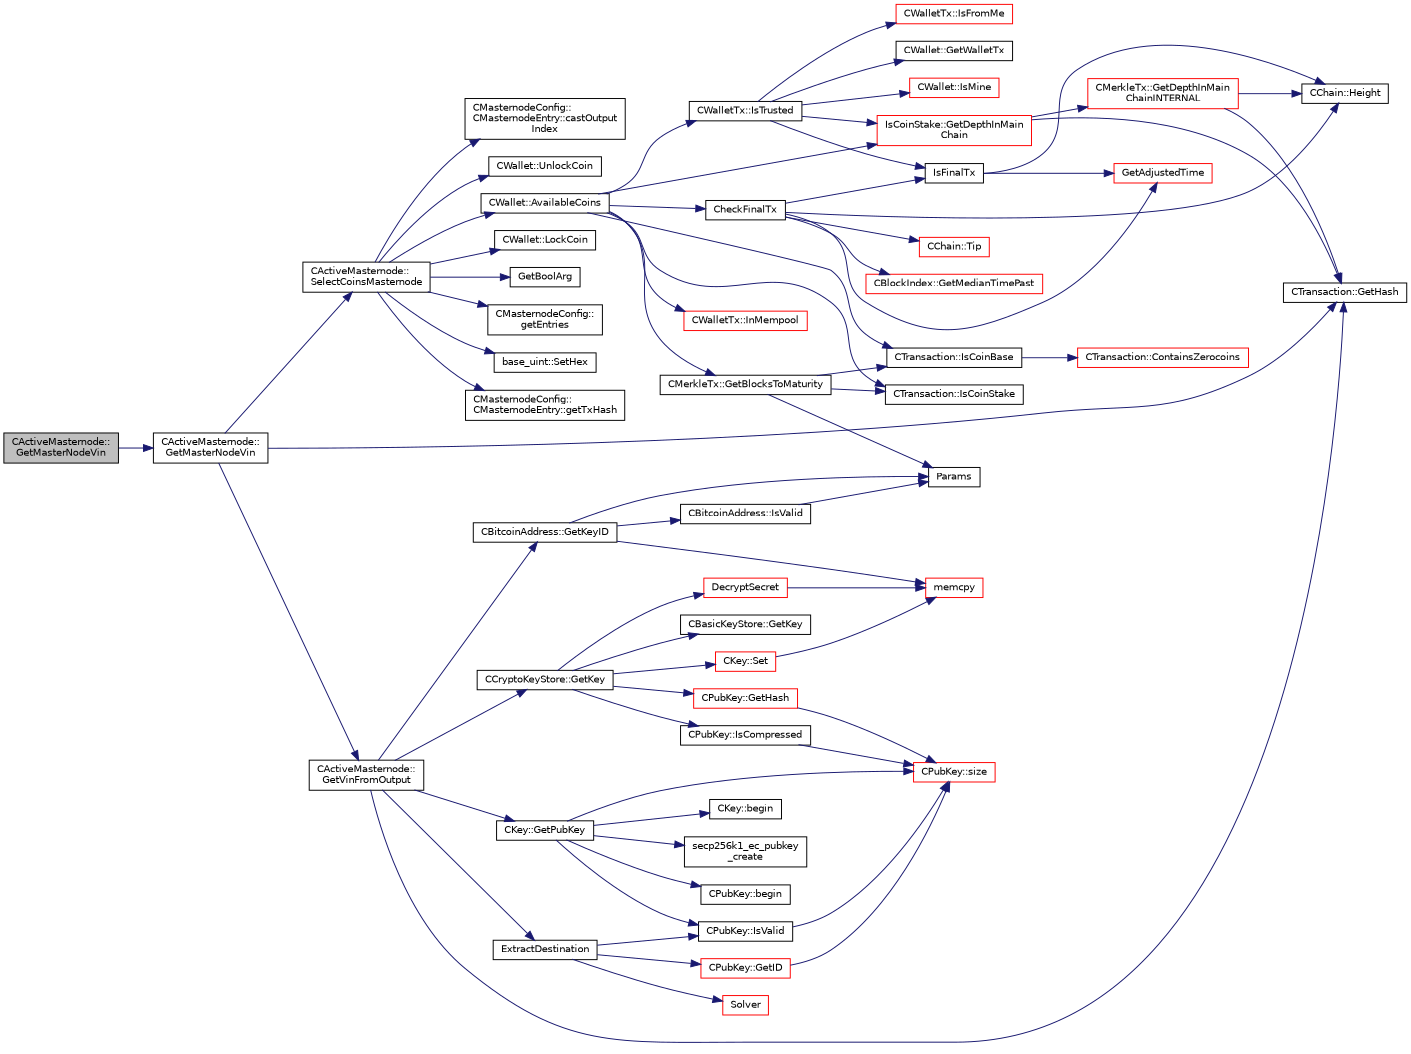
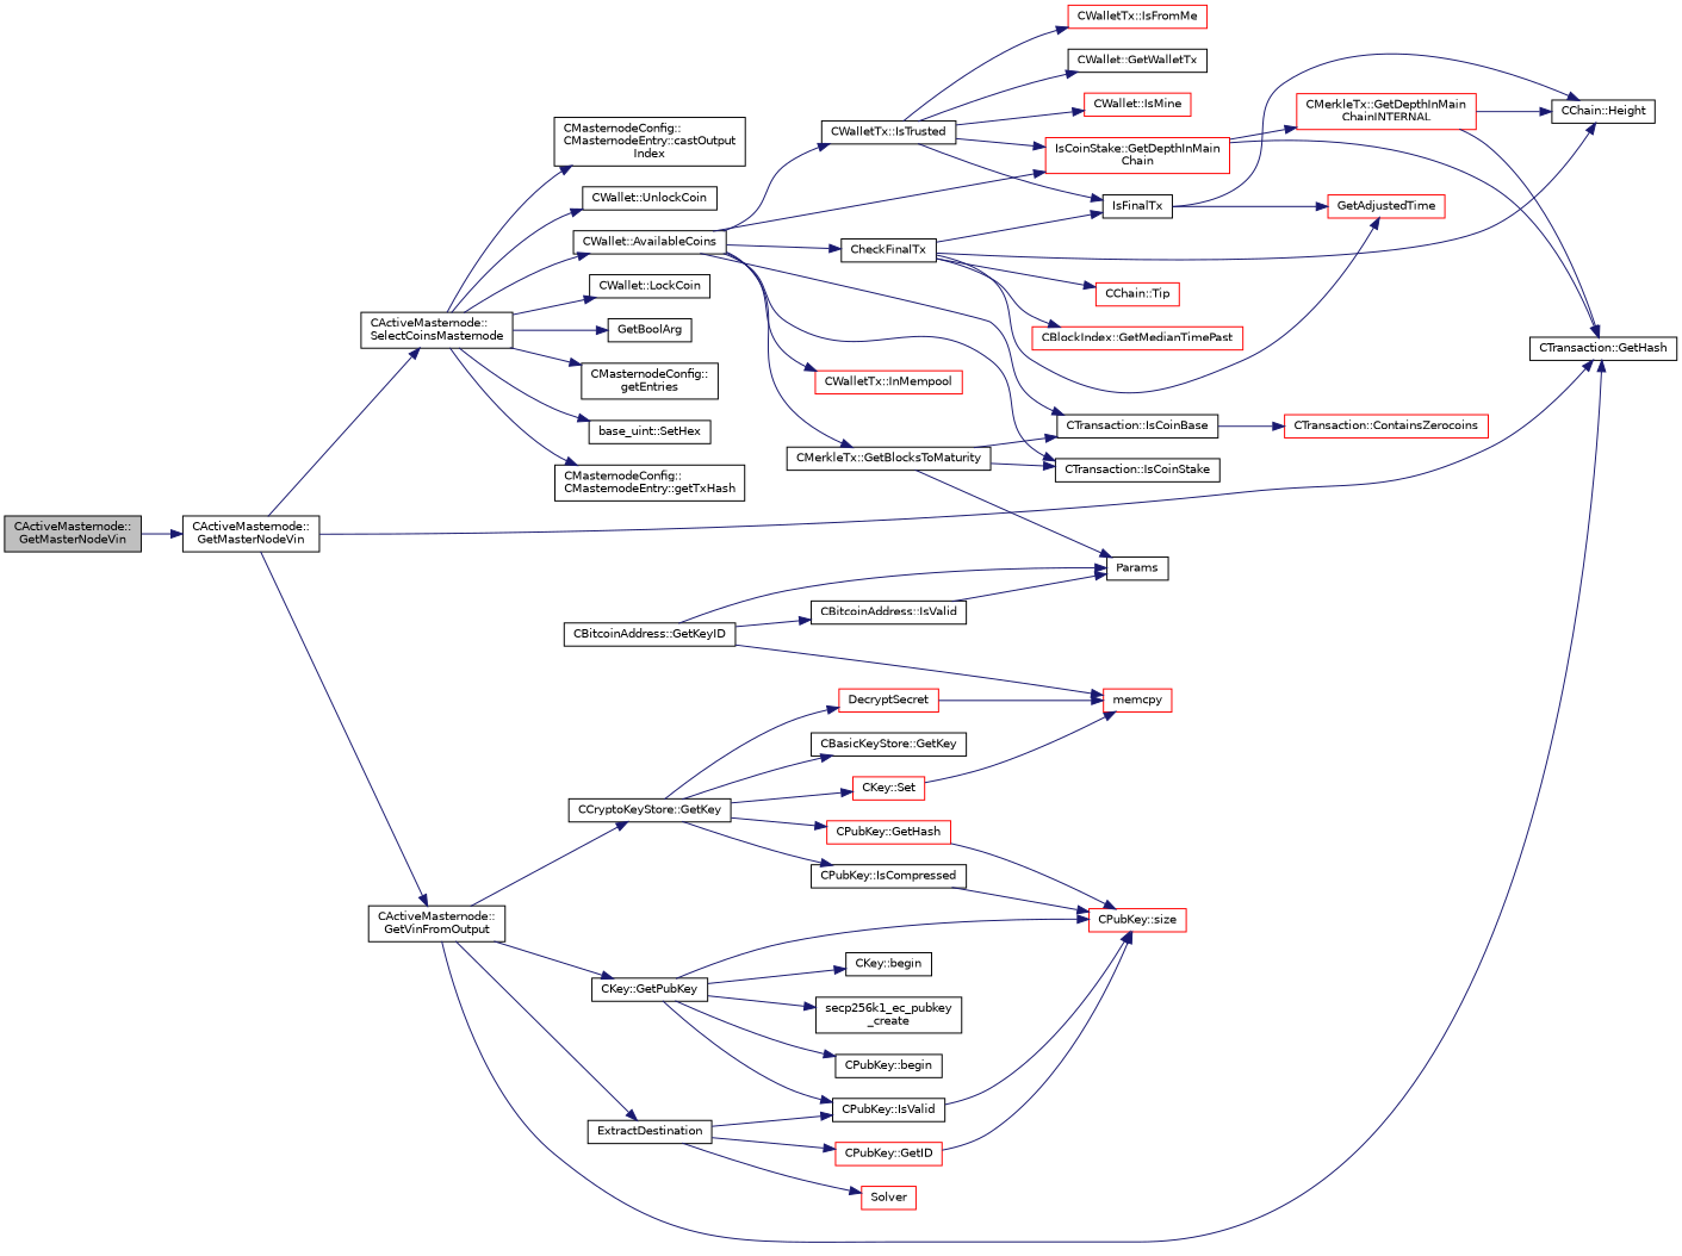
  digraph {
    rankdir=LR
    node [color=black fillcolor=white fontname=Helvetica fontsize=10 shape=record style=filled]
    edge [color=midnightblue fontname=Helvetica fontsize=10 labelfontname=Helvetica labelfontsize=10 style=solid]
    n1 [fillcolor=grey75 fontcolor=black height=0.2 label="CActiveMasternode::\lGetMasterNodeVin" width=0.4]
    n2 [height=0.2 label="CActiveMasternode::\lGetMasterNodeVin" width=0.4]
    n3 [height=0.2 label="CActiveMasternode::\lSelectCoinsMasternode" width=0.4]
    n4 [height=0.2 label="CTransaction::GetHash" width=0.4]
    n5 [height=0.2 label="CActiveMasternode::\lGetVinFromOutput" width=0.4]
    n6 [height=0.2 label=GetBoolArg width=0.4]
    n7 [height=0.2 label="CMasternodeConfig::\lgetEntries" width=0.4]
    n8 [height=0.2 label="base_uint::SetHex" width=0.4]
    n9 [height=0.2 label="CMasternodeConfig::\lCMasternodeEntry::getTxHash" width=0.4]
    n10 [height=0.2 label="CMasternodeConfig::\lCMasternodeEntry::castOutput\lIndex" width=0.4]
    n11 [height=0.2 label="CWallet::UnlockCoin" width=0.4]
    n12 [height=0.2 label="CWallet::AvailableCoins" width=0.4]
    n13 [height=0.2 label="CWallet::LockCoin" width=0.4]
    n14 [height=0.2 label=ExtractDestination width=0.4]
    n15 [height=0.2 label="CBitcoinAddress::GetKeyID" width=0.4]
    n16 [height=0.2 label="CCryptoKeyStore::GetKey" width=0.4]
    n17 [height=0.2 label="CKey::GetPubKey" width=0.4]
    n18 [height=0.2 label=CheckFinalTx width=0.4]
    n19 [height=0.2 label="CWalletTx::IsTrusted" width=0.4]
    n20 [color=red height=0.2 label="IsCoinStake::GetDepthInMain\lChain" width=0.4]
    n21 [height=0.2 label="CTransaction::IsCoinBase" width=0.4]
    n22 [height=0.2 label="CTransaction::IsCoinStake" width=0.4]
    n23 [height=0.2 label="CMerkleTx::GetBlocksToMaturity" width=0.4]
    n24 [color=red height=0.2 label="CWalletTx::InMempool" width=0.4]
    n25 [height=0.2 label="CChain::Height" width=0.4]
    n26 [color=red height=0.2 label="CChain::Tip" width=0.4]
    n27 [color=red height=0.2 label="CBlockIndex::GetMedianTimePast" width=0.4]
    n28 [color=red height=0.2 label=GetAdjustedTime width=0.4]
    n29 [height=0.2 label=IsFinalTx width=0.4]
    n30 [color=red height=0.2 label="CWalletTx::IsFromMe" width=0.4]
    n31 [height=0.2 label="CWallet::GetWalletTx" width=0.4]
    n32 [color=red height=0.2 label="CWallet::IsMine" width=0.4]
    n33 [color=red height=0.2 label="CMerkleTx::GetDepthInMain\lChainINTERNAL" width=0.4]
    n34 [color=red height=0.2 label="CTransaction::ContainsZerocoins" width=0.4]
    n35 [height=0.2 label=Params width=0.4]
    n36 [color=red height=0.2 label=Solver width=0.4]
    n37 [height=0.2 label="CPubKey::IsValid" width=0.4]
    n38 [color=red height=0.2 label="CPubKey::GetID" width=0.4]
    n39 [height=0.2 label="CBitcoinAddress::IsValid" width=0.4]
    n40 [color=red height=0.2 label=memcpy width=0.4]
    n41 [height=0.2 label="CBasicKeyStore::GetKey" width=0.4]
    n42 [color=red height=0.2 label=DecryptSecret width=0.4]
    n43 [color=red height=0.2 label="CPubKey::GetHash" width=0.4]
    n44 [color=red height=0.2 label="CKey::Set" width=0.4]
    n45 [height=0.2 label="CPubKey::IsCompressed" width=0.4]
    n46 [color=red height=0.2 label="CPubKey::size" width=0.4]
    n47 [height=0.2 label="secp256k1_ec_pubkey\l_create" width=0.4]
    n48 [height=0.2 label="CPubKey::begin" width=0.4]
    n49 [height=0.2 label="CKey::begin" width=0.4]
    n1 -> n2
    n2 -> n3
    n2 -> n4
    n2 -> n5
    n3 -> n6
    n3 -> n7
    n3 -> n8
    n3 -> n9
    n3 -> n10
    n3 -> n11
    n3 -> n12
    n3 -> n13
    n5 -> n4
    n5 -> n14
-   n5 -> n15
    n5 -> n16
    n5 -> n17
    n12 -> n18
    n12 -> n19
    n12 -> n20
    n12 -> n21
    n12 -> n22
    n12 -> n23
    n12 -> n24
    n14 -> n36
    n14 -> n37
    n14 -> n38
    n15 -> n35
    n15 -> n39
    n15 -> n40
    n16 -> n41
    n16 -> n42
    n16 -> n43
    n16 -> n44
    n16 -> n45
    n17 -> n37
    n17 -> n46
    n17 -> n47
    n17 -> n48
    n17 -> n49
    n18 -> n25
    n18 -> n26
    n18 -> n27
    n18 -> n28
    n18 -> n29
    n19 -> n20
    n19 -> n29
    n19 -> n30
    n19 -> n31
    n19 -> n32
    n20 -> n4
    n20 -> n33
    n21 -> n34
    n23 -> n21
    n23 -> n22
    n23 -> n35
    n29 -> n25
    n29 -> n28
    n33 -> n4
    n33 -> n25
    n37 -> n46
    n38 -> n46
    n39 -> n35
    n42 -> n40
    n43 -> n46
    n44 -> n40
    n45 -> n46
  }
